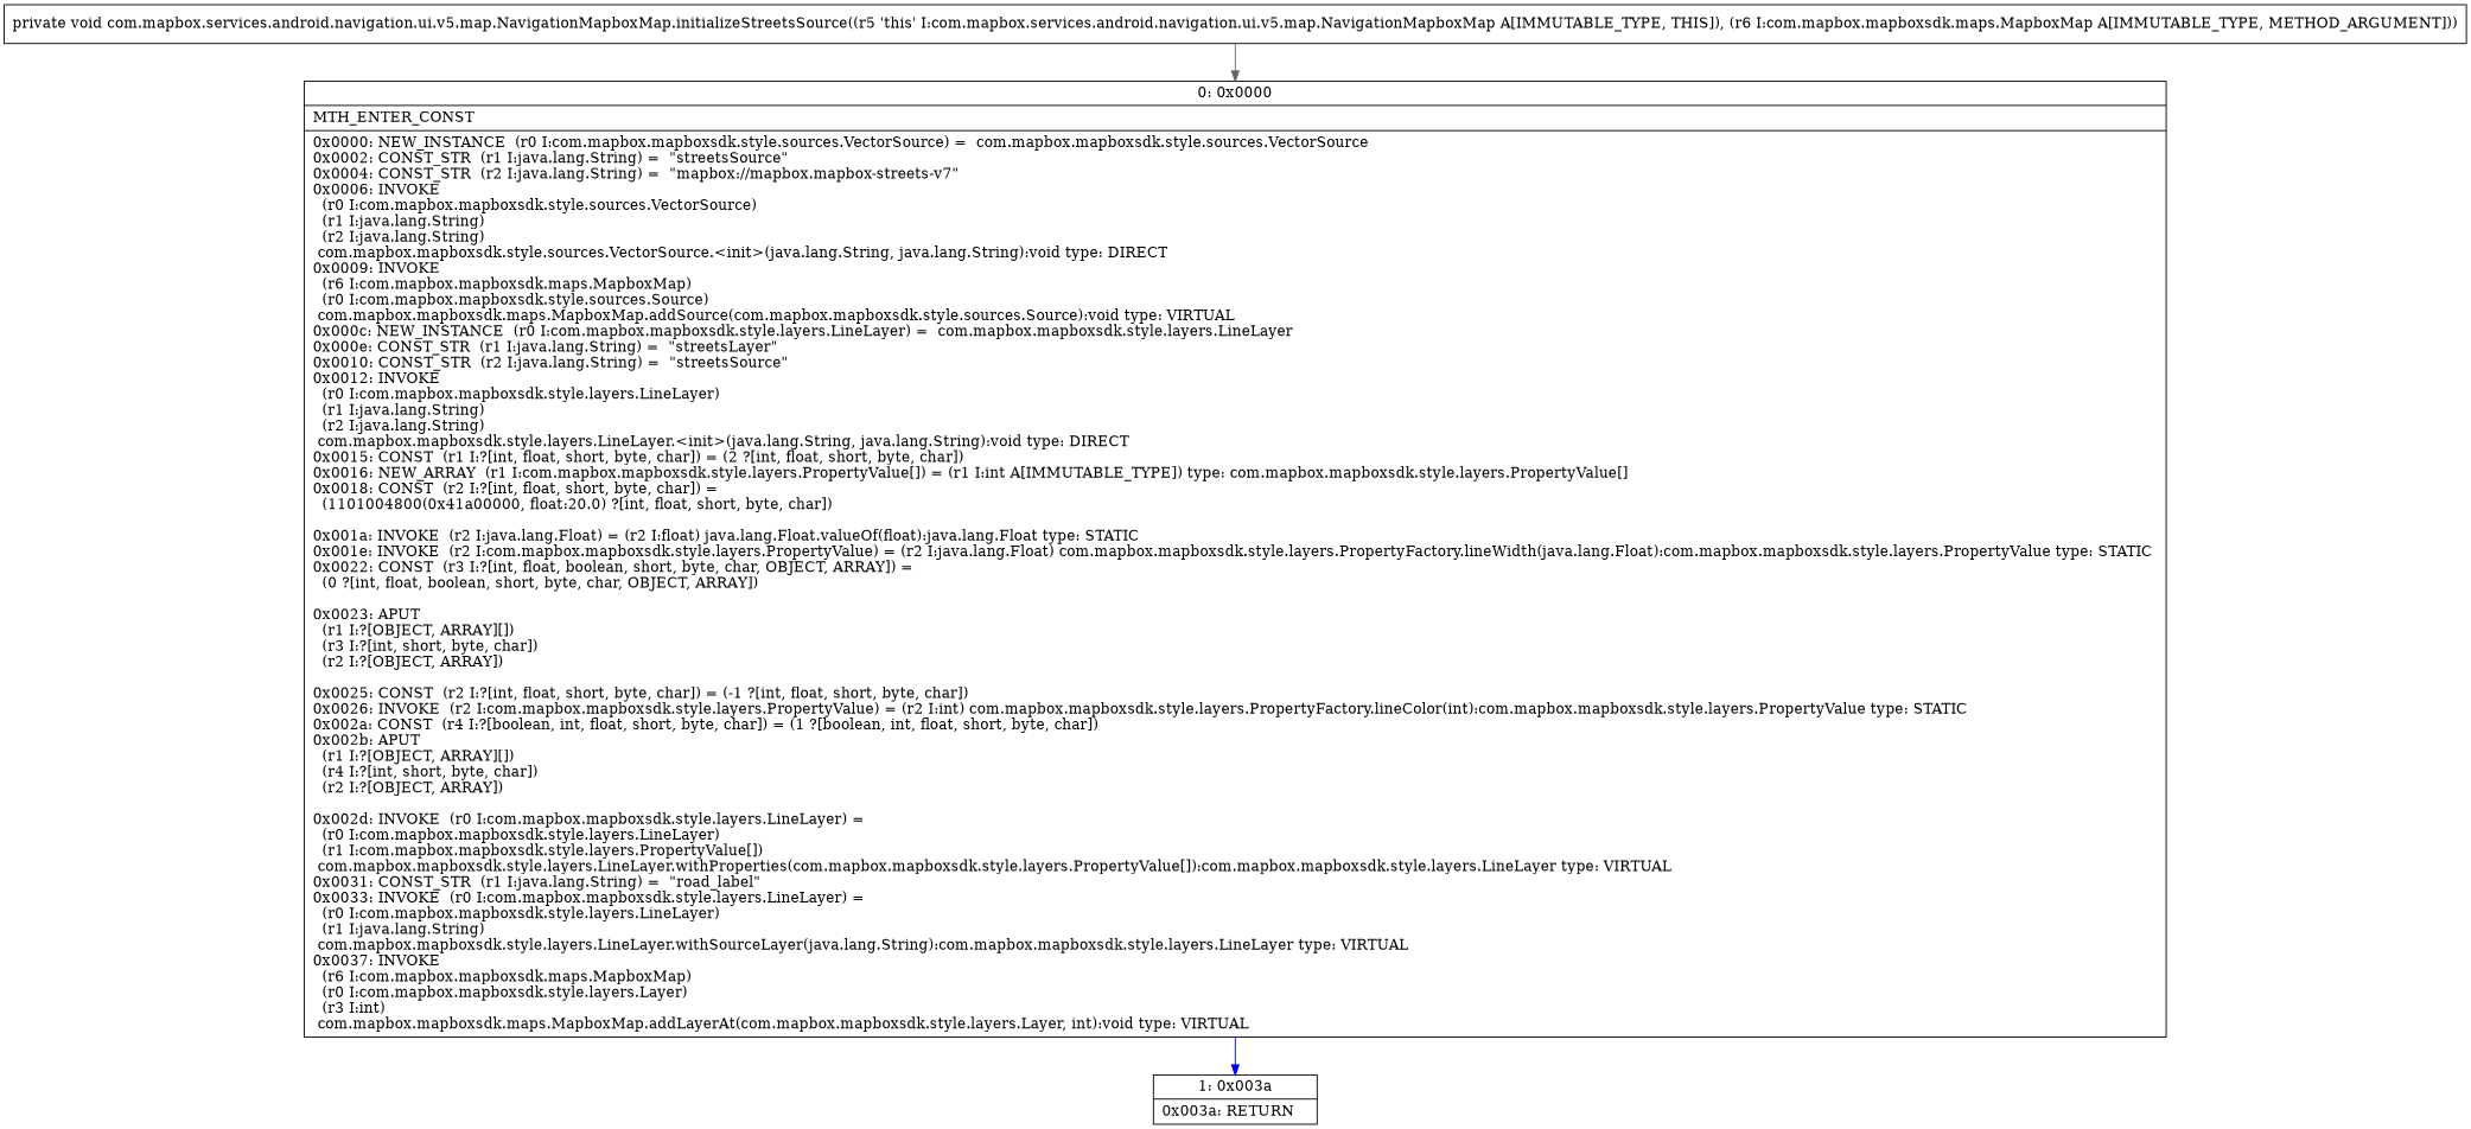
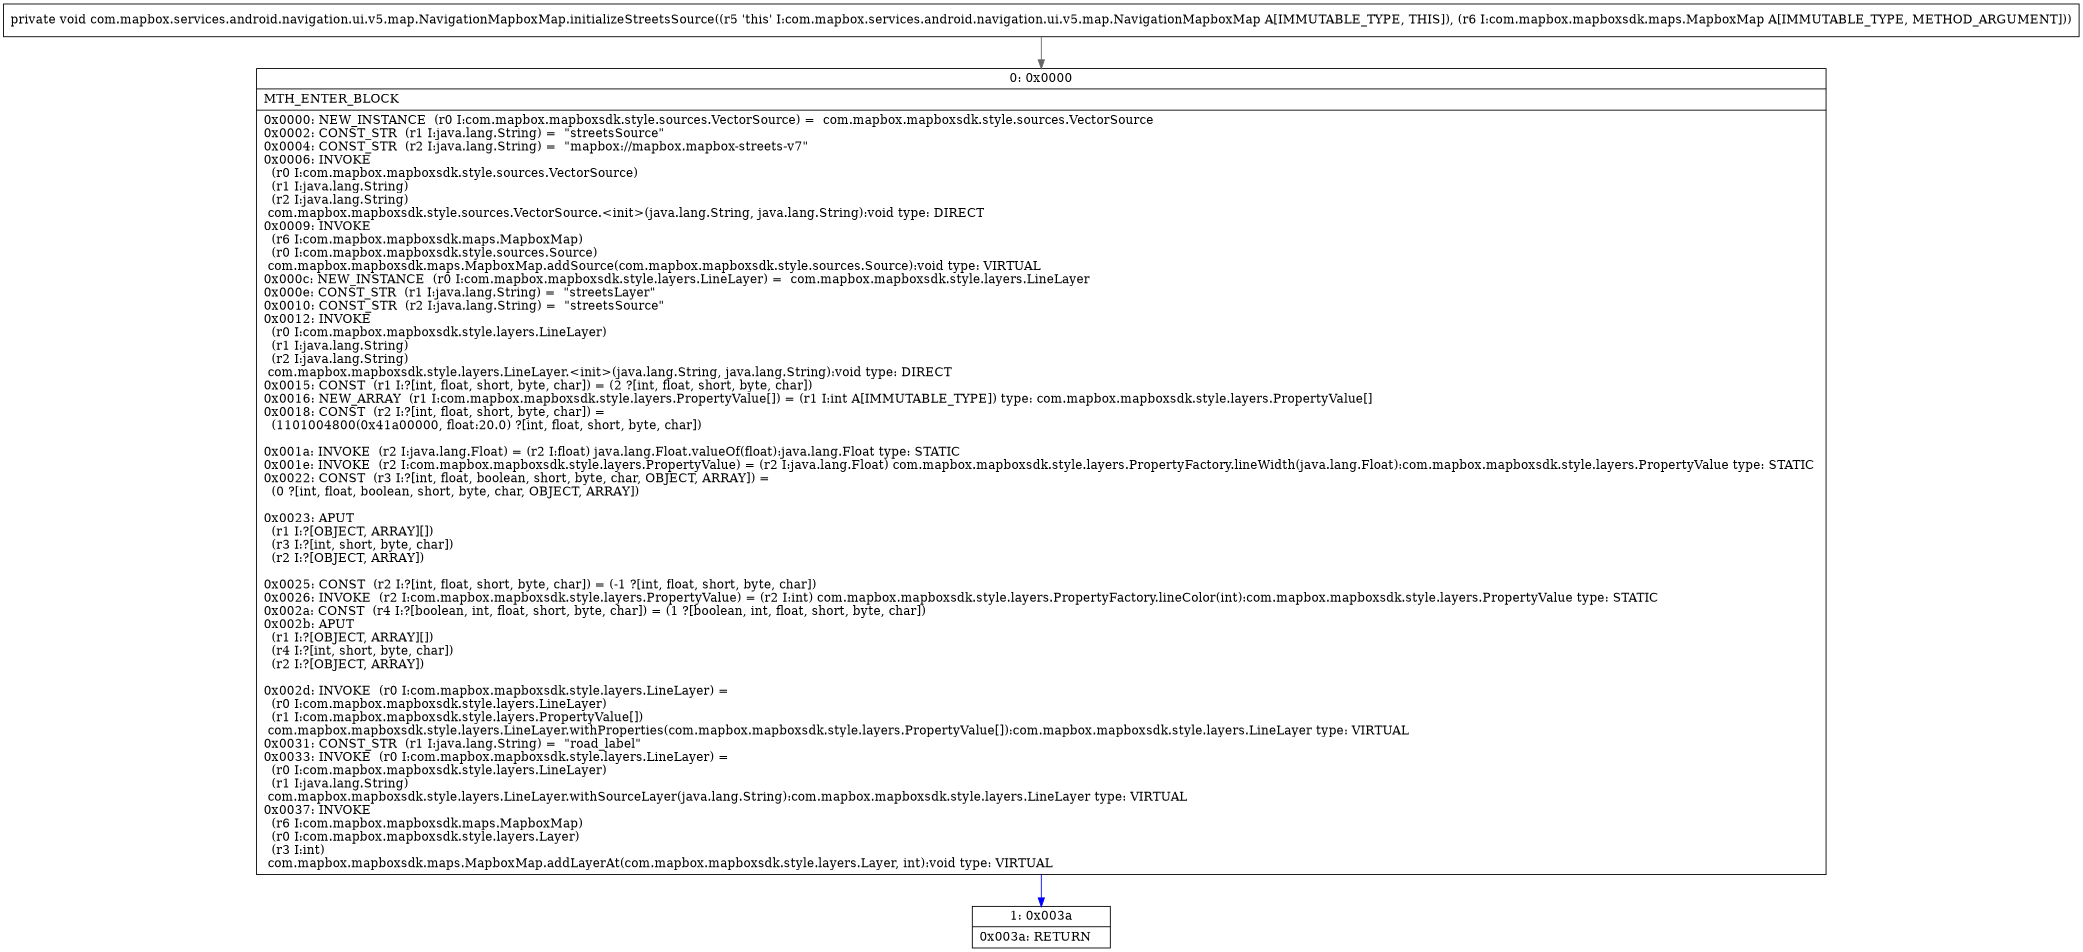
  digraph {
    node [shape=record]
-   n1 [label="{0\:\ 0x0000|MTH_ENTER_CONST\l|0x0000: NEW_INSTANCE  (r0 I:com.mapbox.mapboxsdk.style.sources.VectorSource) =  com.mapbox.mapboxsdk.style.sources.VectorSource \l0x0002: CONST_STR  (r1 I:java.lang.String) =  \"streetsSource\" \l0x0004: CONST_STR  (r2 I:java.lang.String) =  \"mapbox:\/\/mapbox.mapbox\-streets\-v7\" \l0x0006: INVOKE  \l  (r0 I:com.mapbox.mapboxsdk.style.sources.VectorSource)\l  (r1 I:java.lang.String)\l  (r2 I:java.lang.String)\l com.mapbox.mapboxsdk.style.sources.VectorSource.\<init\>(java.lang.String, java.lang.String):void type: DIRECT \l0x0009: INVOKE  \l  (r6 I:com.mapbox.mapboxsdk.maps.MapboxMap)\l  (r0 I:com.mapbox.mapboxsdk.style.sources.Source)\l com.mapbox.mapboxsdk.maps.MapboxMap.addSource(com.mapbox.mapboxsdk.style.sources.Source):void type: VIRTUAL \l0x000c: NEW_INSTANCE  (r0 I:com.mapbox.mapboxsdk.style.layers.LineLayer) =  com.mapbox.mapboxsdk.style.layers.LineLayer \l0x000e: CONST_STR  (r1 I:java.lang.String) =  \"streetsLayer\" \l0x0010: CONST_STR  (r2 I:java.lang.String) =  \"streetsSource\" \l0x0012: INVOKE  \l  (r0 I:com.mapbox.mapboxsdk.style.layers.LineLayer)\l  (r1 I:java.lang.String)\l  (r2 I:java.lang.String)\l com.mapbox.mapboxsdk.style.layers.LineLayer.\<init\>(java.lang.String, java.lang.String):void type: DIRECT \l0x0015: CONST  (r1 I:?[int, float, short, byte, char]) = (2 ?[int, float, short, byte, char]) \l0x0016: NEW_ARRAY  (r1 I:com.mapbox.mapboxsdk.style.layers.PropertyValue[]) = (r1 I:int A[IMMUTABLE_TYPE]) type: com.mapbox.mapboxsdk.style.layers.PropertyValue[] \l0x0018: CONST  (r2 I:?[int, float, short, byte, char]) = \l  (1101004800(0x41a00000, float:20.0) ?[int, float, short, byte, char])\l \l0x001a: INVOKE  (r2 I:java.lang.Float) = (r2 I:float) java.lang.Float.valueOf(float):java.lang.Float type: STATIC \l0x001e: INVOKE  (r2 I:com.mapbox.mapboxsdk.style.layers.PropertyValue) = (r2 I:java.lang.Float) com.mapbox.mapboxsdk.style.layers.PropertyFactory.lineWidth(java.lang.Float):com.mapbox.mapboxsdk.style.layers.PropertyValue type: STATIC \l0x0022: CONST  (r3 I:?[int, float, boolean, short, byte, char, OBJECT, ARRAY]) = \l  (0 ?[int, float, boolean, short, byte, char, OBJECT, ARRAY])\l \l0x0023: APUT  \l  (r1 I:?[OBJECT, ARRAY][])\l  (r3 I:?[int, short, byte, char])\l  (r2 I:?[OBJECT, ARRAY])\l \l0x0025: CONST  (r2 I:?[int, float, short, byte, char]) = (\-1 ?[int, float, short, byte, char]) \l0x0026: INVOKE  (r2 I:com.mapbox.mapboxsdk.style.layers.PropertyValue) = (r2 I:int) com.mapbox.mapboxsdk.style.layers.PropertyFactory.lineColor(int):com.mapbox.mapboxsdk.style.layers.PropertyValue type: STATIC \l0x002a: CONST  (r4 I:?[boolean, int, float, short, byte, char]) = (1 ?[boolean, int, float, short, byte, char]) \l0x002b: APUT  \l  (r1 I:?[OBJECT, ARRAY][])\l  (r4 I:?[int, short, byte, char])\l  (r2 I:?[OBJECT, ARRAY])\l \l0x002d: INVOKE  (r0 I:com.mapbox.mapboxsdk.style.layers.LineLayer) = \l  (r0 I:com.mapbox.mapboxsdk.style.layers.LineLayer)\l  (r1 I:com.mapbox.mapboxsdk.style.layers.PropertyValue[])\l com.mapbox.mapboxsdk.style.layers.LineLayer.withProperties(com.mapbox.mapboxsdk.style.layers.PropertyValue[]):com.mapbox.mapboxsdk.style.layers.LineLayer type: VIRTUAL \l0x0031: CONST_STR  (r1 I:java.lang.String) =  \"road_label\" \l0x0033: INVOKE  (r0 I:com.mapbox.mapboxsdk.style.layers.LineLayer) = \l  (r0 I:com.mapbox.mapboxsdk.style.layers.LineLayer)\l  (r1 I:java.lang.String)\l com.mapbox.mapboxsdk.style.layers.LineLayer.withSourceLayer(java.lang.String):com.mapbox.mapboxsdk.style.layers.LineLayer type: VIRTUAL \l0x0037: INVOKE  \l  (r6 I:com.mapbox.mapboxsdk.maps.MapboxMap)\l  (r0 I:com.mapbox.mapboxsdk.style.layers.Layer)\l  (r3 I:int)\l com.mapbox.mapboxsdk.maps.MapboxMap.addLayerAt(com.mapbox.mapboxsdk.style.layers.Layer, int):void type: VIRTUAL \l}"]
+   n1 [label="{0\:\ 0x0000|MTH_ENTER_BLOCK\l|0x0000: NEW_INSTANCE  (r0 I:com.mapbox.mapboxsdk.style.sources.VectorSource) =  com.mapbox.mapboxsdk.style.sources.VectorSource \l0x0002: CONST_STR  (r1 I:java.lang.String) =  \"streetsSource\" \l0x0004: CONST_STR  (r2 I:java.lang.String) =  \"mapbox:\/\/mapbox.mapbox\-streets\-v7\" \l0x0006: INVOKE  \l  (r0 I:com.mapbox.mapboxsdk.style.sources.VectorSource)\l  (r1 I:java.lang.String)\l  (r2 I:java.lang.String)\l com.mapbox.mapboxsdk.style.sources.VectorSource.\<init\>(java.lang.String, java.lang.String):void type: DIRECT \l0x0009: INVOKE  \l  (r6 I:com.mapbox.mapboxsdk.maps.MapboxMap)\l  (r0 I:com.mapbox.mapboxsdk.style.sources.Source)\l com.mapbox.mapboxsdk.maps.MapboxMap.addSource(com.mapbox.mapboxsdk.style.sources.Source):void type: VIRTUAL \l0x000c: NEW_INSTANCE  (r0 I:com.mapbox.mapboxsdk.style.layers.LineLayer) =  com.mapbox.mapboxsdk.style.layers.LineLayer \l0x000e: CONST_STR  (r1 I:java.lang.String) =  \"streetsLayer\" \l0x0010: CONST_STR  (r2 I:java.lang.String) =  \"streetsSource\" \l0x0012: INVOKE  \l  (r0 I:com.mapbox.mapboxsdk.style.layers.LineLayer)\l  (r1 I:java.lang.String)\l  (r2 I:java.lang.String)\l com.mapbox.mapboxsdk.style.layers.LineLayer.\<init\>(java.lang.String, java.lang.String):void type: DIRECT \l0x0015: CONST  (r1 I:?[int, float, short, byte, char]) = (2 ?[int, float, short, byte, char]) \l0x0016: NEW_ARRAY  (r1 I:com.mapbox.mapboxsdk.style.layers.PropertyValue[]) = (r1 I:int A[IMMUTABLE_TYPE]) type: com.mapbox.mapboxsdk.style.layers.PropertyValue[] \l0x0018: CONST  (r2 I:?[int, float, short, byte, char]) = \l  (1101004800(0x41a00000, float:20.0) ?[int, float, short, byte, char])\l \l0x001a: INVOKE  (r2 I:java.lang.Float) = (r2 I:float) java.lang.Float.valueOf(float):java.lang.Float type: STATIC \l0x001e: INVOKE  (r2 I:com.mapbox.mapboxsdk.style.layers.PropertyValue) = (r2 I:java.lang.Float) com.mapbox.mapboxsdk.style.layers.PropertyFactory.lineWidth(java.lang.Float):com.mapbox.mapboxsdk.style.layers.PropertyValue type: STATIC \l0x0022: CONST  (r3 I:?[int, float, boolean, short, byte, char, OBJECT, ARRAY]) = \l  (0 ?[int, float, boolean, short, byte, char, OBJECT, ARRAY])\l \l0x0023: APUT  \l  (r1 I:?[OBJECT, ARRAY][])\l  (r3 I:?[int, short, byte, char])\l  (r2 I:?[OBJECT, ARRAY])\l \l0x0025: CONST  (r2 I:?[int, float, short, byte, char]) = (\-1 ?[int, float, short, byte, char]) \l0x0026: INVOKE  (r2 I:com.mapbox.mapboxsdk.style.layers.PropertyValue) = (r2 I:int) com.mapbox.mapboxsdk.style.layers.PropertyFactory.lineColor(int):com.mapbox.mapboxsdk.style.layers.PropertyValue type: STATIC \l0x002a: CONST  (r4 I:?[boolean, int, float, short, byte, char]) = (1 ?[boolean, int, float, short, byte, char]) \l0x002b: APUT  \l  (r1 I:?[OBJECT, ARRAY][])\l  (r4 I:?[int, short, byte, char])\l  (r2 I:?[OBJECT, ARRAY])\l \l0x002d: INVOKE  (r0 I:com.mapbox.mapboxsdk.style.layers.LineLayer) = \l  (r0 I:com.mapbox.mapboxsdk.style.layers.LineLayer)\l  (r1 I:com.mapbox.mapboxsdk.style.layers.PropertyValue[])\l com.mapbox.mapboxsdk.style.layers.LineLayer.withProperties(com.mapbox.mapboxsdk.style.layers.PropertyValue[]):com.mapbox.mapboxsdk.style.layers.LineLayer type: VIRTUAL \l0x0031: CONST_STR  (r1 I:java.lang.String) =  \"road_label\" \l0x0033: INVOKE  (r0 I:com.mapbox.mapboxsdk.style.layers.LineLayer) = \l  (r0 I:com.mapbox.mapboxsdk.style.layers.LineLayer)\l  (r1 I:java.lang.String)\l com.mapbox.mapboxsdk.style.layers.LineLayer.withSourceLayer(java.lang.String):com.mapbox.mapboxsdk.style.layers.LineLayer type: VIRTUAL \l0x0037: INVOKE  \l  (r6 I:com.mapbox.mapboxsdk.maps.MapboxMap)\l  (r0 I:com.mapbox.mapboxsdk.style.layers.Layer)\l  (r3 I:int)\l com.mapbox.mapboxsdk.maps.MapboxMap.addLayerAt(com.mapbox.mapboxsdk.style.layers.Layer, int):void type: VIRTUAL \l}"]
    n2 [label="{1\:\ 0x003a|0x003a: RETURN   \l}"]
    n3 [label="{private void com.mapbox.services.android.navigation.ui.v5.map.NavigationMapboxMap.initializeStreetsSource((r5 'this' I:com.mapbox.services.android.navigation.ui.v5.map.NavigationMapboxMap A[IMMUTABLE_TYPE, THIS]), (r6 I:com.mapbox.mapboxsdk.maps.MapboxMap A[IMMUTABLE_TYPE, METHOD_ARGUMENT])) }"]
    n1 -> n2 [color=blue]
    n3 -> n1 [color=gray40]
  }
